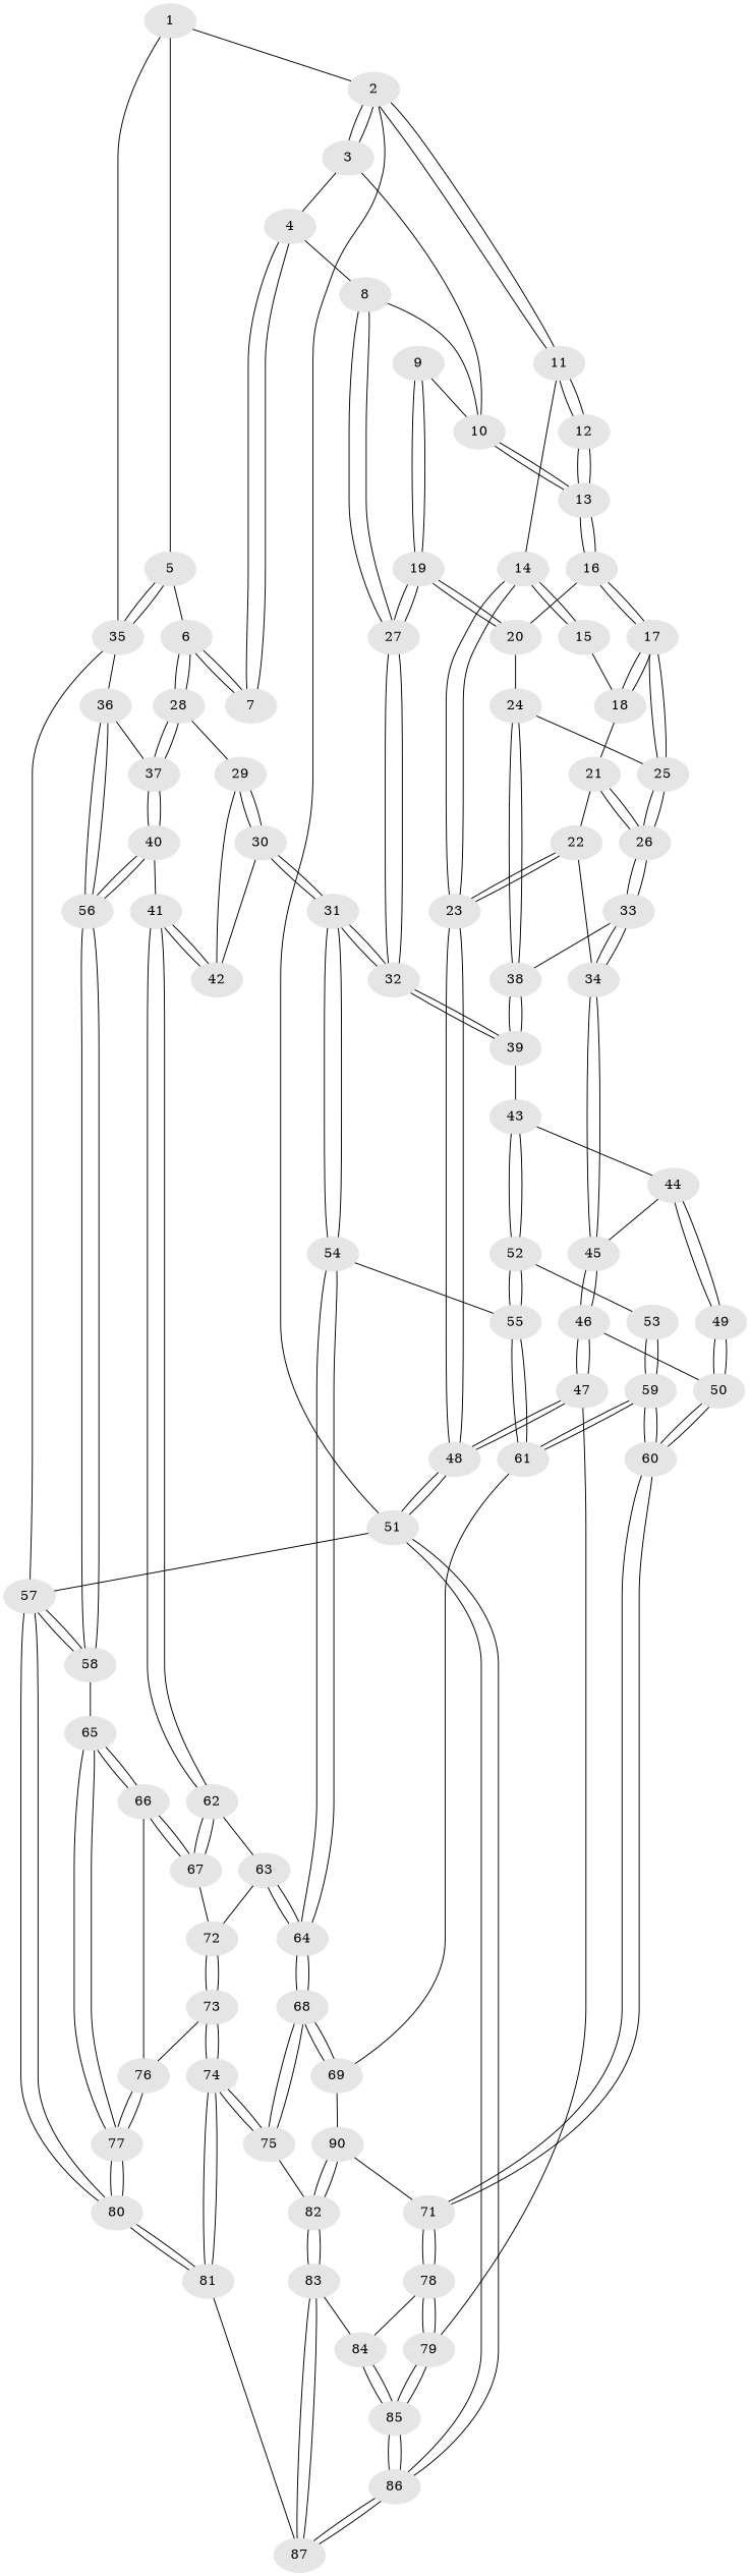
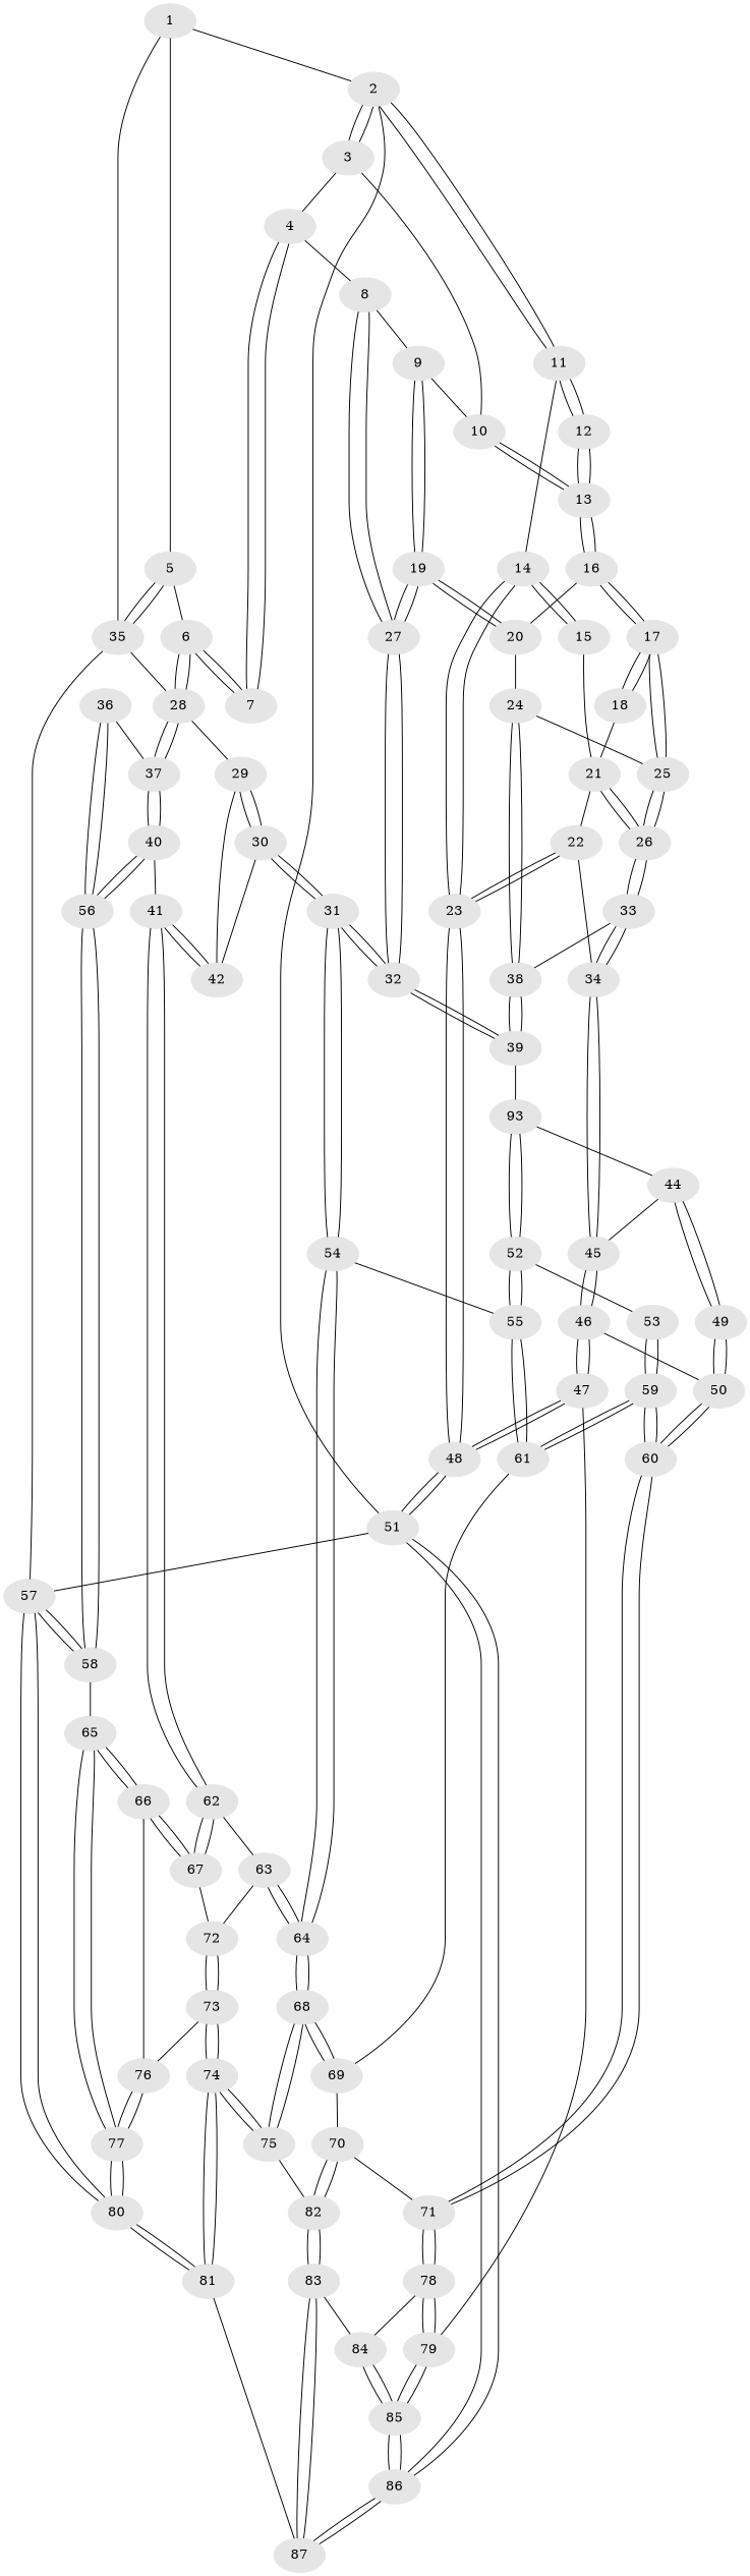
  graph {
    node [color=gray90 style=filled]
    1
    2
    5
    35
    3
    11
    51
    6
    36
    57
    4
    10
    12
    14
    86
    7
    8
    13
    28
    29
    37
    9
    27
    19
    32
    20
    16
    15
    23
    17
    18
    48
    21
    25
    24
    26
    22
    38
    34
    33
    45
    39
    30
    42
    40
    31
    54
    55
    64
-   43
+   43 [label=93]
    46
    56
    58
    80
    41
    44
    52
    62
    63
    67
    49
    53
    50
    47
    79
    60
    85
    59
    71
    87
    61
    68
    69
    65
    81
    66
    77
    78
-   70 [label=90]
+   70
    72
    73
    75
    76
    82
    83
    84
    74
    1 -- 2
    1 -- 5
    1 -- 35
    2 -- 3
    2 -- 3
    2 -- 11
    2 -- 11
    2 -- 51
    5 -- 35
    5 -- 35
    5 -- 6
-   35 -- 36
+   35 -- 28
    35 -- 57
    3 -- 4
    3 -- 10
    11 -- 12
    11 -- 12
    11 -- 14
    51 -- 57
    51 -- 86
    51 -- 86
    6 -- 7
    6 -- 7
    6 -- 28
    6 -- 28
    36 -- 37
    36 -- 56
    36 -- 56
    57 -- 58
    57 -- 58
    57 -- 80
    57 -- 80
    4 -- 7
    4 -- 7
    4 -- 8
    10 -- 13
    10 -- 13
    12 -- 13
    12 -- 13
    14 -- 15
    14 -- 15
    14 -- 23
    14 -- 23
    86 -- 87
    86 -- 87
-   8 -- 10
+   8 -- 9
    8 -- 27
    8 -- 27
    13 -- 16
    13 -- 16
    28 -- 29
    28 -- 37
    28 -- 37
    29 -- 30
    29 -- 30
    29 -- 42
    37 -- 40
    37 -- 40
    9 -- 10
    9 -- 19
    9 -- 19
    27 -- 32
    27 -- 32
    19 -- 27
    19 -- 27
    19 -- 20
    19 -- 20
    32 -- 39
    32 -- 39
    20 -- 24
    16 -- 20
    16 -- 17
    16 -- 17
-   15 -- 18
+   15 -- 21
    23 -- 48
    23 -- 48
    17 -- 18
    17 -- 18
    17 -- 25
    17 -- 25
    18 -- 21
    48 -- 51
    48 -- 51
    21 -- 26
    21 -- 26
    21 -- 22
    25 -- 26
    25 -- 26
    24 -- 25
    24 -- 38
    24 -- 38
    26 -- 33
    26 -- 33
    22 -- 23
    22 -- 23
    22 -- 34
    38 -- 39
    38 -- 39
    34 -- 45
    34 -- 45
    33 -- 38
    33 -- 34
    33 -- 34
    45 -- 46
    45 -- 46
    39 -- 43
    30 -- 42
    30 -- 31
    30 -- 31
    40 -- 56
    40 -- 56
    40 -- 41
    31 -- 32
    31 -- 32
    31 -- 54
    31 -- 54
    54 -- 55
    54 -- 64
    54 -- 64
    55 -- 61
    55 -- 61
    64 -- 68
    64 -- 68
    43 -- 44
    43 -- 52
    43 -- 52
    46 -- 50
    46 -- 47
    46 -- 47
    56 -- 58
    56 -- 58
    58 -- 65
    80 -- 81
    80 -- 81
    41 -- 42
    41 -- 42
    41 -- 62
    41 -- 62
    44 -- 45
    44 -- 49
    44 -- 49
    52 -- 55
    52 -- 55
    52 -- 53
    62 -- 63
    62 -- 67
    62 -- 67
    63 -- 64
    63 -- 64
    63 -- 72
    67 -- 72
    49 -- 50
    49 -- 50
    53 -- 59
    53 -- 59
    50 -- 60
    50 -- 60
    47 -- 48
    47 -- 48
    47 -- 79
    79 -- 85
    79 -- 85
    60 -- 71
    60 -- 71
    85 -- 86
    85 -- 86
    59 -- 60
    59 -- 60
    59 -- 61
    59 -- 61
    71 -- 78
    71 -- 78
    61 -- 69
    68 -- 69
    68 -- 69
    68 -- 75
    68 -- 75
    69 -- 70
    65 -- 66
    65 -- 66
    65 -- 77
    65 -- 77
    81 -- 87
    66 -- 67
    66 -- 67
    66 -- 76
    77 -- 80
    77 -- 80
    78 -- 79
    78 -- 79
    78 -- 84
    70 -- 71
    70 -- 82
    70 -- 82
    72 -- 73
    72 -- 73
    73 -- 76
    73 -- 74
    73 -- 74
    75 -- 82
    76 -- 77
    76 -- 77
    82 -- 83
    82 -- 83
    83 -- 87
    83 -- 87
    83 -- 84
    84 -- 85
    84 -- 85
    74 -- 81
    74 -- 81
    74 -- 75
    74 -- 75
  }
